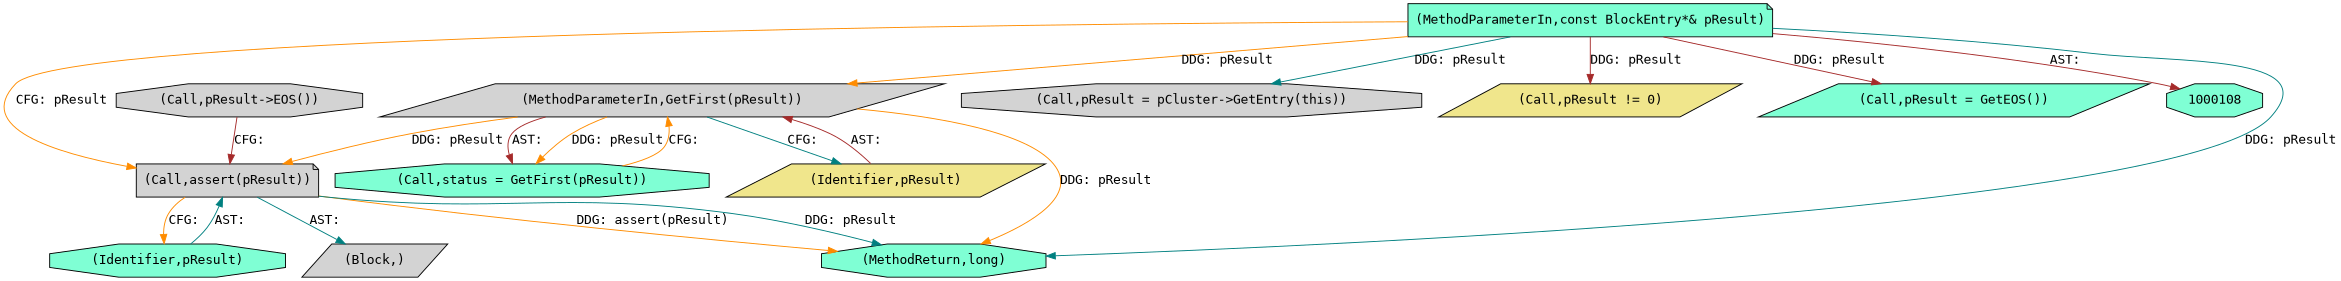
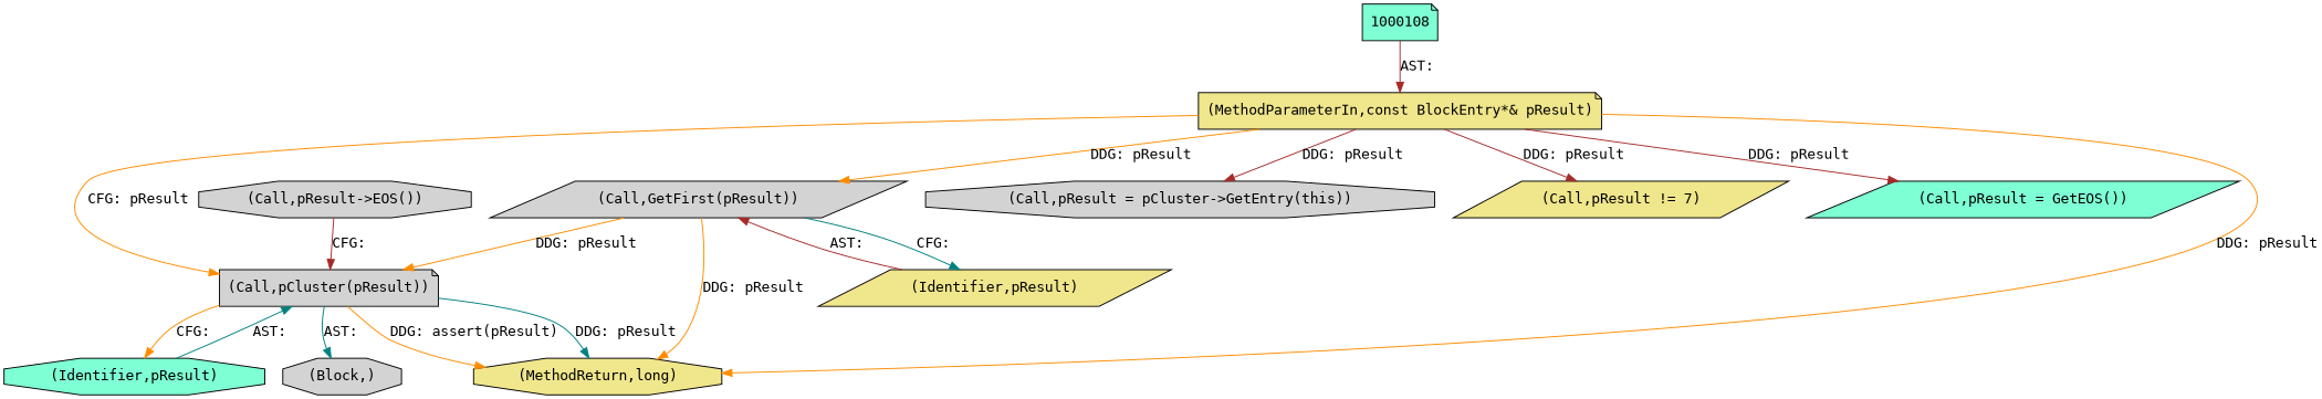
  digraph {
    fontname="DejaVu Sans Mono"
    node [fillcolor=lightgrey fontname="DejaVu Sans Mono" shape=octagon style=filled]
    edge [color=darkorange fontname="DejaVu Sans Mono"]
-   n1 [label="(Call,assert(pResult))" shape=note]
-   n2 [fillcolor=aquamarine label="(MethodReturn,long)"]
+   n1 [label="(Call,pCluster(pResult))" shape=note]
+   n2 [fillcolor=khaki label="(MethodReturn,long)"]
    n3 [fillcolor=aquamarine label="(Identifier,pResult)"]
-   n4 [label="(Block,)" shape=parallelogram]
-   n5 [label="(MethodParameterIn,GetFirst(pResult))" shape=parallelogram]
+   n4 [label="(Block,)"]
+   n5 [label="(Call,GetFirst(pResult))" shape=parallelogram]
    n6 [fillcolor=khaki label="(Identifier,pResult)" shape=parallelogram]
-   n7 [fillcolor=aquamarine label="(Call,status = GetFirst(pResult))"]
-   n8 [fillcolor=aquamarine label="(MethodParameterIn,const BlockEntry*& pResult)" shape=note]
+   n8 [fillcolor=khaki label="(MethodParameterIn,const BlockEntry*& pResult)" shape=note]
    n9 [label="(Call,pResult = pCluster->GetEntry(this))"]
-   n10 [fillcolor=khaki label="(Call,pResult != 0)" shape=parallelogram]
+   n10 [fillcolor=khaki label="(Call,pResult != 7)" shape=parallelogram]
    n11 [fillcolor=aquamarine label="(Call,pResult = GetEOS())" shape=parallelogram]
-   1000108 [fillcolor=aquamarine]
+   1000108 [fillcolor=aquamarine shape=note]
    n13 [label="(Call,pResult->EOS())"]
    n1 -> n2 [label="DDG: assert(pResult)"]
    n1 -> n2 [color=teal label="DDG: pResult"]
    n1 -> n3 [label="CFG: "]
    n1 -> n4 [color=teal label="AST: "]
    n3 -> n1 [color=teal label="AST: "]
    n5 -> n1 [label="DDG: pResult"]
    n5 -> n2 [label="DDG: pResult"]
    n5 -> n6 [color=teal label="CFG: "]
-   n5 -> n7 [color=brown label="AST: "]
-   n5 -> n7 [label="DDG: pResult"]
    n6 -> n5 [color=brown label="AST: "]
-   n7 -> n5 [label="CFG: "]
    n8 -> n1 [label="CFG: pResult"]
-   n8 -> n2 [color=teal label="DDG: pResult"]
+   n8 -> n2 [label="DDG: pResult"]
    n8 -> n5 [label="DDG: pResult"]
-   n8 -> n9 [color=teal label="DDG: pResult"]
+   n8 -> n9 [color=brown label="DDG: pResult"]
    n8 -> n10 [color=brown label="DDG: pResult"]
    n8 -> n11 [color=brown label="DDG: pResult"]
-   n8 -> 1000108 [color=brown label="AST: "]
+   1000108 -> n8 [color=brown label="AST: "]
    n13 -> n1 [color=brown label="CFG: "]
  }
